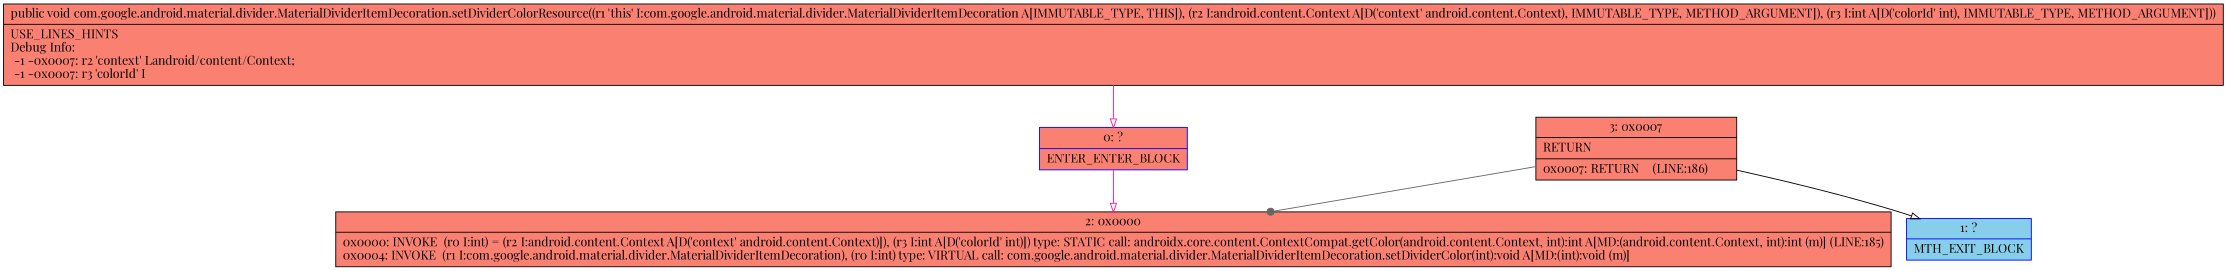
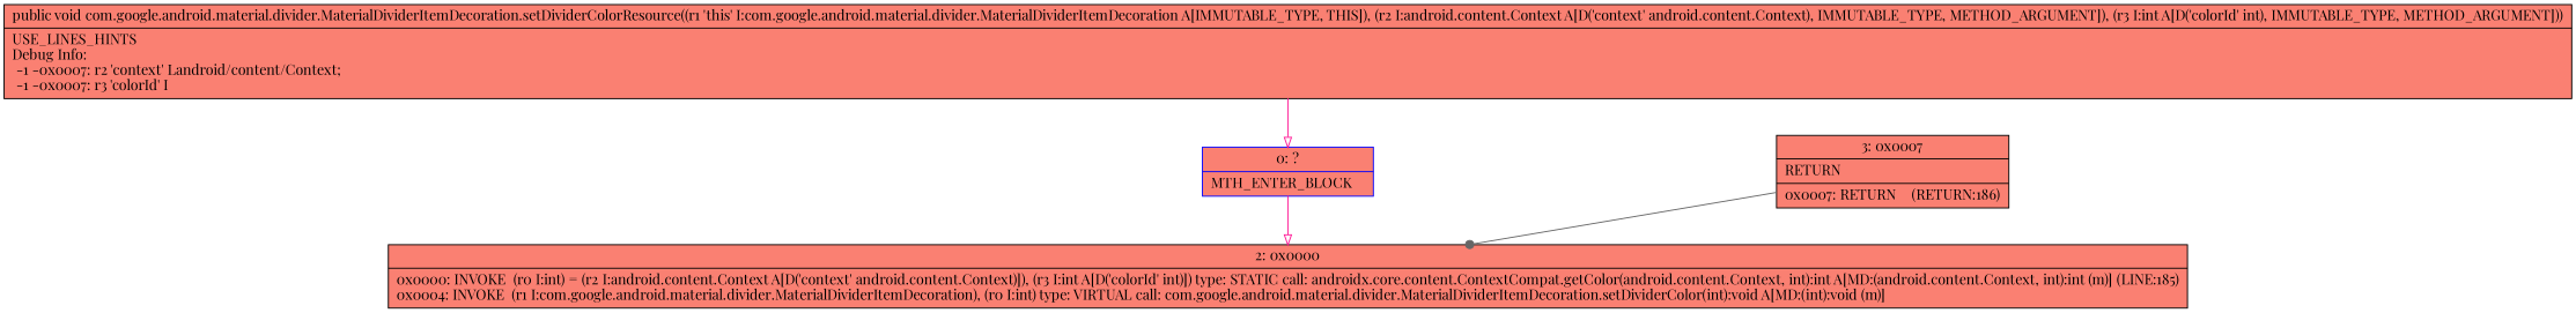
  digraph {
    fontname="Playfair Display"
    node [color=black fillcolor=salmon fontname="Playfair Display" shape=record style=filled]
    edge [arrowhead=onormal color=deeppink fontname="Playfair Display"]
-   n1 [color=blue label="{0\:\ ?|ENTER_ENTER_BLOCK\l}"]
+   n1 [color=blue label="{0\:\ ?|MTH_ENTER_BLOCK\l}"]
    n2 [label="{2\:\ 0x0000|0x0000: INVOKE  (r0 I:int) = (r2 I:android.content.Context A[D('context' android.content.Context)]), (r3 I:int A[D('colorId' int)]) type: STATIC call: androidx.core.content.ContextCompat.getColor(android.content.Context, int):int A[MD:(android.content.Context, int):int (m)] (LINE:185)\l0x0004: INVOKE  (r1 I:com.google.android.material.divider.MaterialDividerItemDecoration), (r0 I:int) type: VIRTUAL call: com.google.android.material.divider.MaterialDividerItemDecoration.setDividerColor(int):void A[MD:(int):void (m)]\l}"]
-   n3 [label="{3\:\ 0x0007|RETURN\l|0x0007: RETURN    (LINE:186)\l}"]
-   n4 [color=blue fillcolor=skyblue label="{1\:\ ?|MTH_EXIT_BLOCK\l}"]
+   n3 [label="{3\:\ 0x0007|RETURN\l|0x0007: RETURN    (RETURN:186)\l}"]
    n5 [label="{public void com.google.android.material.divider.MaterialDividerItemDecoration.setDividerColorResource((r1 'this' I:com.google.android.material.divider.MaterialDividerItemDecoration A[IMMUTABLE_TYPE, THIS]), (r2 I:android.content.Context A[D('context' android.content.Context), IMMUTABLE_TYPE, METHOD_ARGUMENT]), (r3 I:int A[D('colorId' int), IMMUTABLE_TYPE, METHOD_ARGUMENT]))  | USE_LINES_HINTS\lDebug Info:\l  \-1 \-0x0007: r2 'context' Landroid\/content\/Context;\l  \-1 \-0x0007: r3 'colorId' I\l}"]
    n1 -> n2
    n3 -> n2 [arrowhead=dot color=gray40]
-   n3 -> n4 [color=black]
    n5 -> n1
  }
